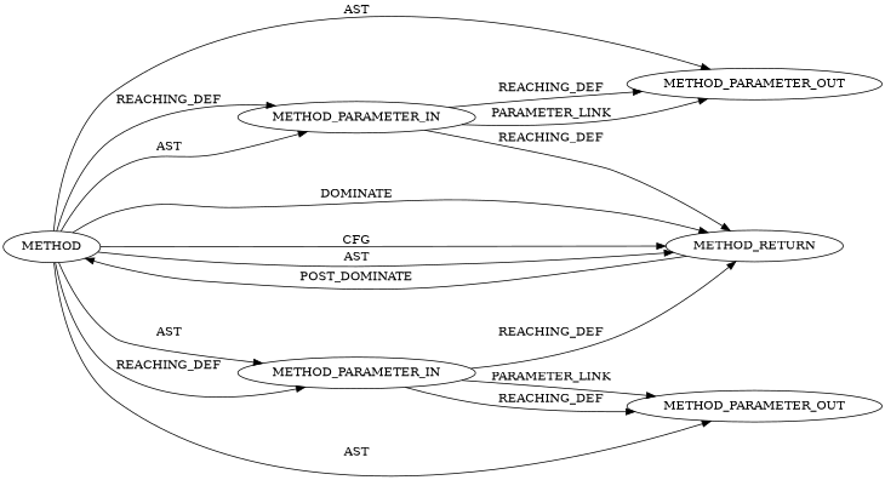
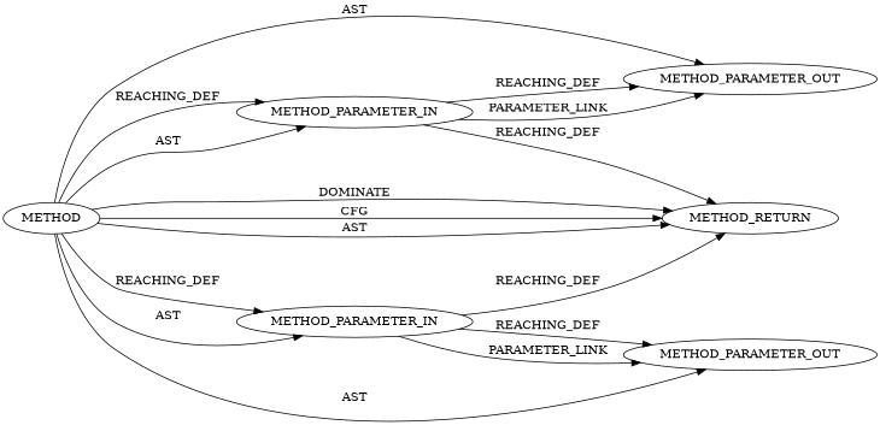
  digraph {
    rankdir=LR
    node [CODE=p1 EVALUATION_STRATEGY=BY_VALUE IS_VARIADIC=false NAME=p1 ORDER=2 TYPE_FULL_NAME=ANY]
    n1 [INDEX=1 ORDER=1 label=METHOD_PARAMETER_OUT]
    n2 [AST_PARENT_FULL_NAME="<global>" AST_PARENT_TYPE=NAMESPACE_BLOCK CODE="<empty>" FILENAME="<empty>" FULL_NAME="<operator>.greaterEqualsThan" IS_EXTERNAL=true NAME="<operator>.greaterEqualsThan" ORDER=0 label=METHOD EVALUATION_STRATEGY="" IS_VARIADIC="" TYPE_FULL_NAME=""]
    n3 [CODE=p2 INDEX=2 NAME=p2 label=METHOD_PARAMETER_IN]
    n4 [INDEX=1 ORDER=1 label=METHOD_PARAMETER_IN]
    n5 [CODE=RET label=METHOD_RETURN IS_VARIADIC="" NAME=""]
    n6 [CODE=p2 INDEX=2 NAME=p2 label=METHOD_PARAMETER_OUT]
    n2 -> n1 [label=AST]
    n2 -> n3 [label=REACHING_DEF]
    n2 -> n3 [label=AST]
    n2 -> n4 [label=REACHING_DEF]
    n2 -> n4 [label=AST]
    n2 -> n5 [label=DOMINATE]
    n2 -> n5 [label=CFG]
    n2 -> n5 [label=AST]
    n2 -> n6 [label=AST]
    n3 -> n5 [VARIABLE=p2 label=REACHING_DEF]
    n3 -> n6 [VARIABLE=p2 label=REACHING_DEF]
    n3 -> n6 [label=PARAMETER_LINK]
    n4 -> n1 [VARIABLE=p1 label=REACHING_DEF]
    n4 -> n1 [label=PARAMETER_LINK]
    n4 -> n5 [VARIABLE=p1 label=REACHING_DEF]
-   n5 -> n2 [label=POST_DOMINATE]
  }
